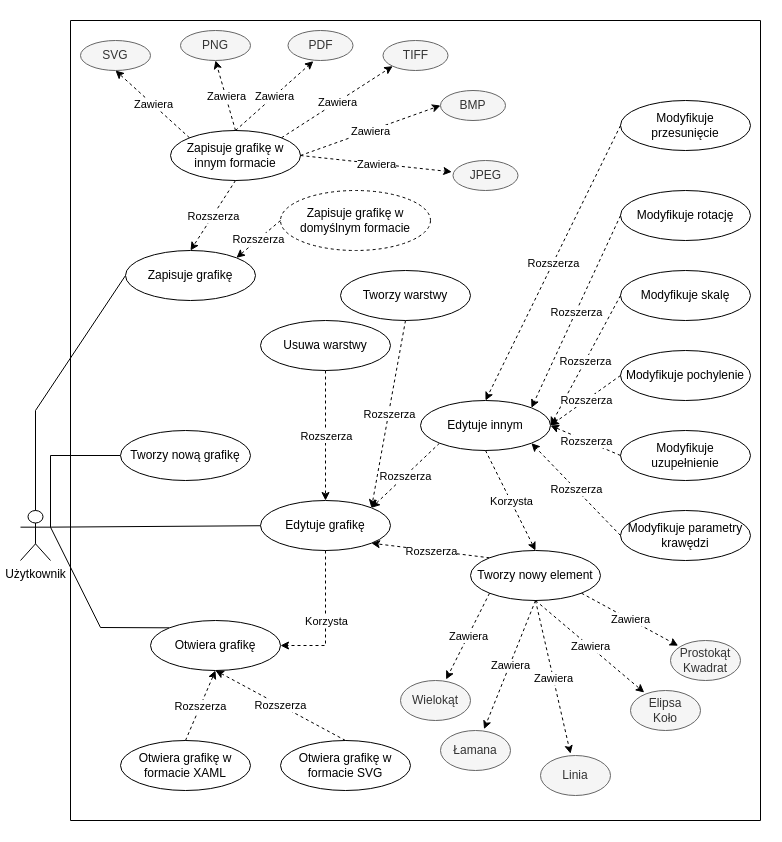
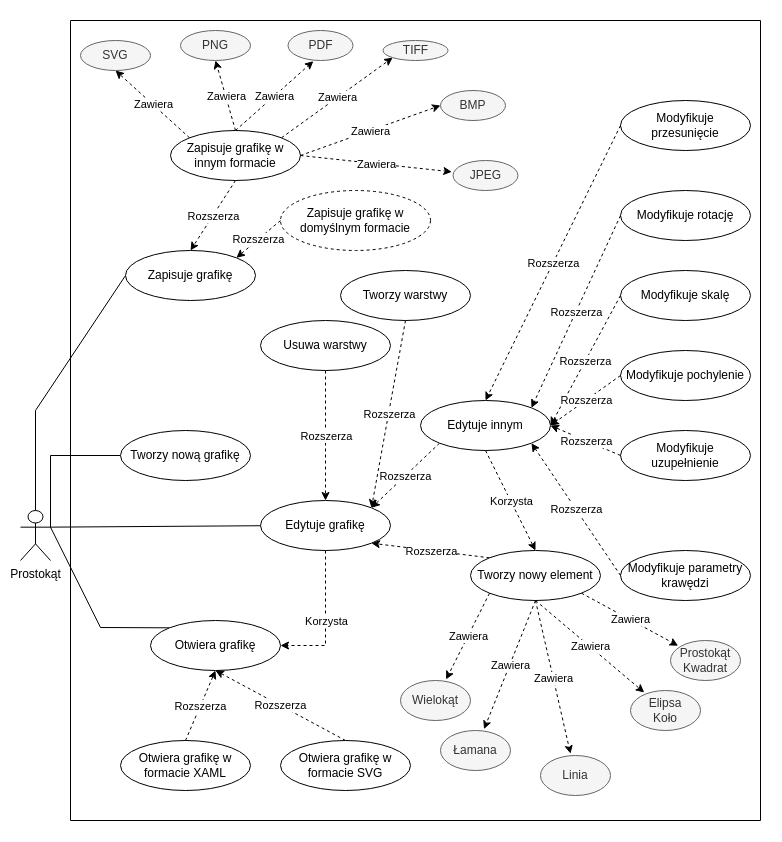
  <mxCell id="0" />
  <mxCell id="1" parent="0" />
- <mxCell id="2" value="Użytkownik" style="shape=umlActor;verticalLabelPosition=bottom;verticalAlign=top;html=1;outlineConnect=0;" parent="1" vertex="1"><mxGeometry x="20" y="510" width="30" height="50" as="geometry" /></mxCell>
+ <mxCell id="2" value="Prostokąt" style="shape=umlActor;verticalLabelPosition=bottom;verticalAlign=top;html=1;outlineConnect=0;" parent="1" vertex="1"><mxGeometry x="20" y="510" width="30" height="50" as="geometry" /></mxCell>
  <mxCell id="3" value="Edytuje grafikę" style="ellipse;whiteSpace=wrap;html=1;" parent="1" vertex="1"><mxGeometry x="260" y="500" width="130" height="50" as="geometry" /></mxCell>
  <mxCell id="4" value="" style="endArrow=none;html=1;rounded=0;entryX=0;entryY=0.5;entryDx=0;entryDy=0;exitX=1;exitY=0.333;exitDx=0;exitDy=0;exitPerimeter=0;" parent="1" edge="1" target="90" source="2"><mxGeometry width="50" height="50" relative="1" as="geometry"><mxPoint x="-50" y="520" as="sourcePoint" /><mxPoint x="40" y="450" as="targetPoint" /><Array as="points"><mxPoint x="50" y="455" /></Array></mxGeometry></mxCell>
  <mxCell id="5" value="" style="endArrow=none;html=1;rounded=0;exitX=1;exitY=0.333;exitDx=0;exitDy=0;exitPerimeter=0;" parent="1" target="3" edge="1" source="2"><mxGeometry width="50" height="50" relative="1" as="geometry"><mxPoint x="50" y="530" as="sourcePoint" /><mxPoint x="-110" y="620" as="targetPoint" /></mxGeometry></mxCell>
  <mxCell id="6" value="" style="endArrow=none;html=1;rounded=0;entryX=0;entryY=0;entryDx=0;entryDy=0;exitX=1;exitY=0.333;exitDx=0;exitDy=0;exitPerimeter=0;" parent="1" target="85" edge="1" source="2"><mxGeometry width="50" height="50" relative="1" as="geometry"><mxPoint x="-65" y="510" as="sourcePoint" /><mxPoint x="190.001" y="539.999" as="targetPoint" /><Array as="points"><mxPoint x="100" y="627" /></Array></mxGeometry></mxCell>
  <mxCell id="7" value="z" style="endArrow=classic;html=1;rounded=0;targetPerimeterSpacing=2;exitX=0.5;exitY=1;exitDx=0;exitDy=0;dashed=1;entryX=1;entryY=0.5;entryDx=0;entryDy=0;" parent="1" source="3" edge="1" target="85"><mxGeometry relative="1" as="geometry"><mxPoint x="275" y="690" as="sourcePoint" /><mxPoint x="150" y="630" as="targetPoint" /><Array as="points"><mxPoint x="325" y="645" /></Array></mxGeometry></mxCell>
  <mxCell id="8" value="Korzysta" style="edgeLabel;resizable=0;html=1;align=center;verticalAlign=middle;" parent="7" connectable="0" vertex="1"><mxGeometry relative="1" as="geometry" /></mxCell>
  <mxCell id="9" value="" style="endArrow=none;html=1;rounded=0;entryX=0;entryY=0.5;entryDx=0;entryDy=0;exitX=0.5;exitY=0;exitDx=0;exitDy=0;exitPerimeter=0;" parent="1" target="78" edge="1" source="2"><mxGeometry width="50" height="50" relative="1" as="geometry"><mxPoint x="-50" y="520" as="sourcePoint" /><mxPoint x="40" y="410" as="targetPoint" /><Array as="points"><mxPoint x="35" y="410" /></Array></mxGeometry></mxCell>
  <mxCell id="10" value="" style="endArrow=classic;html=1;rounded=0;targetPerimeterSpacing=2;entryX=1;entryY=0;entryDx=0;entryDy=0;exitX=0;exitY=1;exitDx=0;exitDy=0;dashed=1;" parent="1" source="24" target="3" edge="1"><mxGeometry relative="1" as="geometry"><mxPoint x="400" y="455" as="sourcePoint" /><mxPoint x="400" y="565" as="targetPoint" /></mxGeometry></mxCell>
  <mxCell id="11" value="Rozszerza" style="edgeLabel;resizable=0;html=1;align=center;verticalAlign=middle;" parent="10" connectable="0" vertex="1"><mxGeometry relative="1" as="geometry" /></mxCell>
  <mxCell id="12" value="" style="endArrow=classic;html=1;rounded=0;targetPerimeterSpacing=2;entryX=1;entryY=1;entryDx=0;entryDy=0;exitX=0;exitY=0;exitDx=0;exitDy=0;dashed=1;" parent="1" source="38" target="3" edge="1"><mxGeometry relative="1" as="geometry"><mxPoint x="423.871" y="507.613" as="sourcePoint" /><mxPoint x="375" y="570" as="targetPoint" /></mxGeometry></mxCell>
  <mxCell id="13" value="Rozszerza" style="edgeLabel;resizable=0;html=1;align=center;verticalAlign=middle;" parent="12" connectable="0" vertex="1"><mxGeometry relative="1" as="geometry" /></mxCell>
  <mxCell id="14" value="" style="endArrow=classic;html=1;rounded=0;dashed=1;targetPerimeterSpacing=2;exitX=0.5;exitY=1;exitDx=0;exitDy=0;entryX=1;entryY=0;entryDx=0;entryDy=0;" parent="1" source="42" target="3" edge="1"><mxGeometry relative="1" as="geometry"><mxPoint x="450" y="305" as="sourcePoint" /><mxPoint x="295" y="500" as="targetPoint" /></mxGeometry></mxCell>
  <mxCell id="15" value="Rozszerza" style="edgeLabel;resizable=0;html=1;align=center;verticalAlign=middle;" parent="14" connectable="0" vertex="1"><mxGeometry relative="1" as="geometry" /></mxCell>
  <mxCell id="16" value="" style="endArrow=classic;html=1;rounded=0;dashed=1;targetPerimeterSpacing=2;exitX=0.5;exitY=1;exitDx=0;exitDy=0;entryX=0.5;entryY=0;entryDx=0;entryDy=0;" parent="1" source="41" edge="1" target="3"><mxGeometry relative="1" as="geometry"><mxPoint x="340" y="372.58" as="sourcePoint" /><mxPoint x="296.207" y="499.997" as="targetPoint" /></mxGeometry></mxCell>
  <mxCell id="17" value="Rozszerza" style="edgeLabel;resizable=0;html=1;align=center;verticalAlign=middle;" parent="16" connectable="0" vertex="1"><mxGeometry relative="1" as="geometry" /></mxCell>
  <mxCell id="18" value="" style="swimlane;startSize=0;" vertex="1" parent="1"><mxGeometry x="70" y="20" width="690" height="800" as="geometry" /></mxCell>
  <mxCell id="19" value="Modyfikuje przesunięcie" style="ellipse;whiteSpace=wrap;html=1;" parent="18" vertex="1"><mxGeometry x="550" y="80" width="130" height="50" as="geometry" /></mxCell>
  <mxCell id="20" value="Modyfikuje rotację" style="ellipse;whiteSpace=wrap;html=1;" parent="18" vertex="1"><mxGeometry x="550" y="170" width="130" height="50" as="geometry" /></mxCell>
  <mxCell id="21" value="Modyfikuje skalę" style="ellipse;whiteSpace=wrap;html=1;" parent="18" vertex="1"><mxGeometry x="550" y="250" width="130" height="50" as="geometry" /></mxCell>
  <mxCell id="22" value="Modyfikuje pochylenie" style="ellipse;whiteSpace=wrap;html=1;" parent="18" vertex="1"><mxGeometry x="550" y="330" width="130" height="50" as="geometry" /></mxCell>
  <mxCell id="23" value="Modyfikuje uzupełnienie" style="ellipse;whiteSpace=wrap;html=1;" parent="18" vertex="1"><mxGeometry x="550" y="410" width="130" height="50" as="geometry" /></mxCell>
  <mxCell id="24" value="Edytuje innym" style="ellipse;whiteSpace=wrap;html=1;" parent="18" vertex="1"><mxGeometry x="350" y="380" width="130" height="50" as="geometry" /></mxCell>
  <mxCell id="25" value="" style="endArrow=classic;html=1;rounded=0;dashed=1;targetPerimeterSpacing=2;exitX=0;exitY=0.5;exitDx=0;exitDy=0;entryX=0.5;entryY=0;entryDx=0;entryDy=0;" parent="18" source="19" target="24" edge="1"><mxGeometry relative="1" as="geometry"><mxPoint x="340" y="310" as="sourcePoint" /><mxPoint x="440" y="310" as="targetPoint" /></mxGeometry></mxCell>
  <mxCell id="26" value="Rozszerza" style="edgeLabel;resizable=0;html=1;align=center;verticalAlign=middle;" parent="25" connectable="0" vertex="1"><mxGeometry relative="1" as="geometry" /></mxCell>
  <mxCell id="27" value="" style="endArrow=classic;html=1;rounded=0;dashed=1;targetPerimeterSpacing=2;exitX=0;exitY=0.5;exitDx=0;exitDy=0;entryX=1;entryY=0;entryDx=0;entryDy=0;" parent="18" source="20" target="24" edge="1"><mxGeometry relative="1" as="geometry"><mxPoint x="500.0" y="360.0" as="sourcePoint" /><mxPoint x="440.0" y="490.0" as="targetPoint" /></mxGeometry></mxCell>
  <mxCell id="28" value="Rozszerza" style="edgeLabel;resizable=0;html=1;align=center;verticalAlign=middle;" parent="27" connectable="0" vertex="1"><mxGeometry relative="1" as="geometry" /></mxCell>
  <mxCell id="29" value="" style="endArrow=classic;html=1;rounded=0;dashed=1;targetPerimeterSpacing=2;exitX=0;exitY=0.5;exitDx=0;exitDy=0;entryX=1;entryY=0.5;entryDx=0;entryDy=0;" parent="18" source="21" target="24" edge="1"><mxGeometry relative="1" as="geometry"><mxPoint x="500.0" y="440.0" as="sourcePoint" /><mxPoint x="440.0" y="500.0" as="targetPoint" /></mxGeometry></mxCell>
  <mxCell id="30" value="Rozszerza" style="edgeLabel;resizable=0;html=1;align=center;verticalAlign=middle;" parent="29" connectable="0" vertex="1"><mxGeometry relative="1" as="geometry" /></mxCell>
  <mxCell id="31" value="" style="endArrow=classic;html=1;rounded=0;dashed=1;targetPerimeterSpacing=2;exitX=0;exitY=0.5;exitDx=0;exitDy=0;entryX=1;entryY=0.5;entryDx=0;entryDy=0;" parent="18" source="23" target="24" edge="1"><mxGeometry relative="1" as="geometry"><mxPoint x="549.04" y="562.32" as="sourcePoint" /><mxPoint x="450.002" y="499.998" as="targetPoint" /></mxGeometry></mxCell>
  <mxCell id="32" value="Rozszerza" style="edgeLabel;resizable=0;html=1;align=center;verticalAlign=middle;" parent="31" connectable="0" vertex="1"><mxGeometry relative="1" as="geometry" /></mxCell>
  <mxCell id="33" value="" style="endArrow=classic;html=1;rounded=0;dashed=1;targetPerimeterSpacing=2;exitX=0;exitY=0.5;exitDx=0;exitDy=0;entryX=1;entryY=0.5;entryDx=0;entryDy=0;" parent="18" source="22" edge="1" target="24"><mxGeometry relative="1" as="geometry"><mxPoint x="520.0" y="480.0" as="sourcePoint" /><mxPoint x="440" y="425" as="targetPoint" /></mxGeometry></mxCell>
  <mxCell id="34" value="Rozszerza" style="edgeLabel;resizable=0;html=1;align=center;verticalAlign=middle;" parent="33" connectable="0" vertex="1"><mxGeometry relative="1" as="geometry" /></mxCell>
- <mxCell id="35" value="Modyfikuje parametry krawędzi" style="ellipse;whiteSpace=wrap;html=1;" parent="18" vertex="1"><mxGeometry x="550" y="490" width="130" height="50" as="geometry" /></mxCell>
+ <mxCell id="35" value="Modyfikuje parametry krawędzi" style="ellipse;whiteSpace=wrap;html=1;" parent="18" vertex="1"><mxGeometry x="550" y="530" width="130" height="50" as="geometry" /></mxCell>
  <mxCell id="36" value="" style="endArrow=classic;html=1;rounded=0;dashed=1;targetPerimeterSpacing=2;exitX=0;exitY=0.5;exitDx=0;exitDy=0;entryX=1;entryY=1;entryDx=0;entryDy=0;" parent="18" target="24" edge="1" source="35"><mxGeometry relative="1" as="geometry"><mxPoint x="530" y="570" as="sourcePoint" /><mxPoint x="440" y="490" as="targetPoint" /></mxGeometry></mxCell>
  <mxCell id="37" value="Rozszerza" style="edgeLabel;resizable=0;html=1;align=center;verticalAlign=middle;" parent="36" connectable="0" vertex="1"><mxGeometry relative="1" as="geometry" /></mxCell>
  <mxCell id="38" value="Tworzy nowy element" style="ellipse;whiteSpace=wrap;html=1;" parent="18" vertex="1"><mxGeometry x="400" y="530" width="130" height="50" as="geometry" /></mxCell>
  <mxCell id="39" value="" style="endArrow=classic;html=1;rounded=0;targetPerimeterSpacing=2;entryX=0.5;entryY=0;entryDx=0;entryDy=0;exitX=0.5;exitY=1;exitDx=0;exitDy=0;dashed=1;" parent="18" source="24" target="38" edge="1"><mxGeometry relative="1" as="geometry"><mxPoint x="280" y="480" as="sourcePoint" /><mxPoint x="380" y="480" as="targetPoint" /></mxGeometry></mxCell>
  <mxCell id="40" value="Korzysta" style="edgeLabel;resizable=0;html=1;align=center;verticalAlign=middle;" parent="39" connectable="0" vertex="1"><mxGeometry relative="1" as="geometry" /></mxCell>
  <mxCell id="41" value="Usuwa warstwy" style="ellipse;whiteSpace=wrap;html=1;" parent="18" vertex="1"><mxGeometry x="190" y="300" width="130" height="50" as="geometry" /></mxCell>
  <mxCell id="42" value="Tworzy warstwy" style="ellipse;whiteSpace=wrap;html=1;" parent="18" vertex="1"><mxGeometry x="270" y="250" width="130" height="50" as="geometry" /></mxCell>
  <mxCell id="43" value="Prostokąt&lt;br&gt;Kwadrat" style="ellipse;whiteSpace=wrap;html=1;fillColor=#f5f5f5;fontColor=#333333;strokeColor=#666666;" parent="18" vertex="1"><mxGeometry x="600" y="620" width="70" height="40" as="geometry" /></mxCell>
  <mxCell id="44" value="" style="endArrow=classic;html=1;rounded=0;dashed=1;targetPerimeterSpacing=2;exitX=1;exitY=1;exitDx=0;exitDy=0;" parent="18" source="38" target="43" edge="1"><mxGeometry relative="1" as="geometry"><mxPoint x="380" y="685" as="sourcePoint" /><mxPoint x="650" y="610" as="targetPoint" /></mxGeometry></mxCell>
  <mxCell id="45" value="Zawiera" style="edgeLabel;resizable=0;html=1;align=center;verticalAlign=middle;" parent="44" connectable="0" vertex="1"><mxGeometry relative="1" as="geometry" /></mxCell>
  <mxCell id="46" value="Elipsa&lt;br&gt;Koło" style="ellipse;whiteSpace=wrap;html=1;fillColor=#f5f5f5;fontColor=#333333;strokeColor=#666666;" parent="18" vertex="1"><mxGeometry x="560" y="670" width="70" height="40" as="geometry" /></mxCell>
  <mxCell id="47" value="" style="endArrow=classic;html=1;rounded=0;dashed=1;targetPerimeterSpacing=2;exitX=0.5;exitY=1;exitDx=0;exitDy=0;" parent="18" source="38" target="46" edge="1"><mxGeometry relative="1" as="geometry"><mxPoint x="360.962" y="652.678" as="sourcePoint" /><mxPoint x="590" y="660" as="targetPoint" /></mxGeometry></mxCell>
  <mxCell id="48" value="Zawiera" style="edgeLabel;resizable=0;html=1;align=center;verticalAlign=middle;" parent="47" connectable="0" vertex="1"><mxGeometry relative="1" as="geometry" /></mxCell>
  <mxCell id="49" value="Linia" style="ellipse;whiteSpace=wrap;html=1;fillColor=#f5f5f5;fontColor=#333333;strokeColor=#666666;" parent="18" vertex="1"><mxGeometry x="470" y="735" width="70" height="40" as="geometry" /></mxCell>
  <mxCell id="50" value="" style="endArrow=classic;html=1;rounded=0;dashed=1;targetPerimeterSpacing=2;exitX=0.5;exitY=1;exitDx=0;exitDy=0;" parent="18" source="38" target="49" edge="1"><mxGeometry relative="1" as="geometry"><mxPoint x="325" y="620" as="sourcePoint" /><mxPoint x="440" y="690" as="targetPoint" /></mxGeometry></mxCell>
  <mxCell id="51" value="Zawiera" style="edgeLabel;resizable=0;html=1;align=center;verticalAlign=middle;" parent="50" connectable="0" vertex="1"><mxGeometry relative="1" as="geometry" /></mxCell>
  <mxCell id="52" value="Łamana" style="ellipse;whiteSpace=wrap;html=1;fillColor=#f5f5f5;fontColor=#333333;strokeColor=#666666;" parent="18" vertex="1"><mxGeometry x="370" y="710" width="70" height="40" as="geometry" /></mxCell>
  <mxCell id="53" value="" style="endArrow=classic;html=1;rounded=0;dashed=1;targetPerimeterSpacing=2;exitX=0.5;exitY=1;exitDx=0;exitDy=0;" parent="18" source="38" target="52" edge="1"><mxGeometry relative="1" as="geometry"><mxPoint x="338.94" y="616.32" as="sourcePoint" /><mxPoint x="350" y="693.68" as="targetPoint" /></mxGeometry></mxCell>
  <mxCell id="54" value="Zawiera" style="edgeLabel;resizable=0;html=1;align=center;verticalAlign=middle;" parent="53" connectable="0" vertex="1"><mxGeometry relative="1" as="geometry" /></mxCell>
  <mxCell id="55" value="Wielokąt" style="ellipse;whiteSpace=wrap;html=1;fillColor=#f5f5f5;fontColor=#333333;strokeColor=#666666;" parent="18" vertex="1"><mxGeometry x="330" y="660" width="70" height="40" as="geometry" /></mxCell>
  <mxCell id="56" value="" style="endArrow=classic;html=1;rounded=0;dashed=1;targetPerimeterSpacing=2;exitX=0;exitY=1;exitDx=0;exitDy=0;" parent="18" source="38" target="55" edge="1"><mxGeometry relative="1" as="geometry"><mxPoint x="320" y="590" as="sourcePoint" /><mxPoint x="280" y="637.93" as="targetPoint" /></mxGeometry></mxCell>
  <mxCell id="57" value="Zawiera" style="edgeLabel;resizable=0;html=1;align=center;verticalAlign=middle;" parent="56" connectable="0" vertex="1"><mxGeometry relative="1" as="geometry" /></mxCell>
  <mxCell id="58" value="SVG" style="ellipse;whiteSpace=wrap;html=1;fillColor=#f5f5f5;fontColor=#333333;strokeColor=#666666;" parent="18" vertex="1"><mxGeometry x="10" y="20" width="70" height="30" as="geometry" /></mxCell>
  <mxCell id="59" value="PNG" style="ellipse;whiteSpace=wrap;html=1;fillColor=#f5f5f5;fontColor=#333333;strokeColor=#666666;" parent="18" vertex="1"><mxGeometry x="110" y="10" width="70" height="30" as="geometry" /></mxCell>
  <mxCell id="60" value="PDF" style="ellipse;whiteSpace=wrap;html=1;fillColor=#f5f5f5;fontColor=#333333;strokeColor=#666666;" parent="18" vertex="1"><mxGeometry x="217.5" y="10" width="65" height="30" as="geometry" /></mxCell>
- <mxCell id="61" value="TIFF" style="ellipse;whiteSpace=wrap;html=1;fillColor=#f5f5f5;fontColor=#333333;strokeColor=#666666;" parent="18" vertex="1"><mxGeometry x="312.5" y="20" width="65" height="30" as="geometry" /></mxCell>
+ <mxCell id="61" value="TIFF" style="ellipse;whiteSpace=wrap;html=1;fillColor=#f5f5f5;fontColor=#333333;strokeColor=#666666;" parent="18" vertex="1"><mxGeometry x="312.5" y="20" width="65" height="20" as="geometry" /></mxCell>
  <mxCell id="62" value="BMP" style="ellipse;whiteSpace=wrap;html=1;fillColor=#f5f5f5;fontColor=#333333;strokeColor=#666666;" parent="18" vertex="1"><mxGeometry x="370" y="70" width="65" height="30" as="geometry" /></mxCell>
  <mxCell id="63" value="JPEG" style="ellipse;whiteSpace=wrap;html=1;fillColor=#f5f5f5;fontColor=#333333;strokeColor=#666666;" parent="18" vertex="1"><mxGeometry x="382.5" y="140" width="65" height="30" as="geometry" /></mxCell>
  <mxCell id="64" value="Zapisuje grafikę w innym formacie" style="ellipse;whiteSpace=wrap;html=1;" parent="18" vertex="1"><mxGeometry x="100" y="110" width="130" height="50" as="geometry" /></mxCell>
  <mxCell id="65" value="" style="endArrow=classic;html=1;rounded=0;dashed=1;targetPerimeterSpacing=2;exitX=0;exitY=0;exitDx=0;exitDy=0;entryX=0.5;entryY=1;entryDx=0;entryDy=0;" parent="18" source="64" target="58" edge="1"><mxGeometry relative="1" as="geometry"><mxPoint x="130" y="210" as="sourcePoint" /><mxPoint x="50" y="300" as="targetPoint" /></mxGeometry></mxCell>
  <mxCell id="66" value="Zawiera" style="edgeLabel;resizable=0;html=1;align=center;verticalAlign=middle;" parent="65" connectable="0" vertex="1"><mxGeometry relative="1" as="geometry" /></mxCell>
  <mxCell id="67" value="" style="endArrow=classic;html=1;rounded=0;dashed=1;targetPerimeterSpacing=2;exitX=0.5;exitY=0;exitDx=0;exitDy=0;entryX=0.5;entryY=1;entryDx=0;entryDy=0;" parent="18" source="64" target="59" edge="1"><mxGeometry relative="1" as="geometry"><mxPoint x="182.018" y="157.322" as="sourcePoint" /><mxPoint x="57.98" y="100" as="targetPoint" /></mxGeometry></mxCell>
  <mxCell id="68" value="Zawiera" style="edgeLabel;resizable=0;html=1;align=center;verticalAlign=middle;" parent="67" connectable="0" vertex="1"><mxGeometry relative="1" as="geometry" /></mxCell>
  <mxCell id="69" value="" style="endArrow=classic;html=1;rounded=0;dashed=1;targetPerimeterSpacing=2;exitX=0.5;exitY=0;exitDx=0;exitDy=0;entryX=0.39;entryY=1.022;entryDx=0;entryDy=0;entryPerimeter=0;" parent="18" source="64" target="60" edge="1"><mxGeometry relative="1" as="geometry"><mxPoint x="215" y="150" as="sourcePoint" /><mxPoint x="152.98" y="100" as="targetPoint" /></mxGeometry></mxCell>
  <mxCell id="70" value="Zawiera" style="edgeLabel;resizable=0;html=1;align=center;verticalAlign=middle;" parent="69" connectable="0" vertex="1"><mxGeometry relative="1" as="geometry" /></mxCell>
  <mxCell id="71" value="" style="endArrow=classic;html=1;rounded=0;dashed=1;targetPerimeterSpacing=2;exitX=1;exitY=0;exitDx=0;exitDy=0;entryX=0;entryY=1;entryDx=0;entryDy=0;" parent="18" source="64" target="61" edge="1"><mxGeometry relative="1" as="geometry"><mxPoint x="311.01" y="150" as="sourcePoint" /><mxPoint x="248.99" y="100" as="targetPoint" /></mxGeometry></mxCell>
  <mxCell id="72" value="Zawiera" style="edgeLabel;resizable=0;html=1;align=center;verticalAlign=middle;" parent="71" connectable="0" vertex="1"><mxGeometry relative="1" as="geometry" /></mxCell>
  <mxCell id="73" value="" style="endArrow=classic;html=1;rounded=0;dashed=1;targetPerimeterSpacing=2;exitX=1;exitY=0.5;exitDx=0;exitDy=0;entryX=0;entryY=0.5;entryDx=0;entryDy=0;" parent="18" source="64" target="62" edge="1"><mxGeometry relative="1" as="geometry"><mxPoint x="417.02" y="150" as="sourcePoint" /><mxPoint x="355" y="100" as="targetPoint" /></mxGeometry></mxCell>
  <mxCell id="74" value="Zawiera" style="edgeLabel;resizable=0;html=1;align=center;verticalAlign=middle;" parent="73" connectable="0" vertex="1"><mxGeometry relative="1" as="geometry" /></mxCell>
  <mxCell id="75" value="" style="endArrow=classic;html=1;rounded=0;dashed=1;targetPerimeterSpacing=2;exitX=1;exitY=0.5;exitDx=0;exitDy=0;" parent="18" source="64" target="63" edge="1"><mxGeometry relative="1" as="geometry"><mxPoint x="517.02" y="150" as="sourcePoint" /><mxPoint x="455" y="100" as="targetPoint" /></mxGeometry></mxCell>
  <mxCell id="76" value="Zawiera" style="edgeLabel;resizable=0;html=1;align=center;verticalAlign=middle;" parent="75" connectable="0" vertex="1"><mxGeometry relative="1" as="geometry" /></mxCell>
  <mxCell id="77" value="Zapisuje grafikę w domyślnym formacie" style="ellipse;whiteSpace=wrap;html=1;dashed=1;" parent="18" vertex="1"><mxGeometry x="210" y="170" width="150" height="60" as="geometry" /></mxCell>
  <mxCell id="78" value="Zapisuje grafikę" style="ellipse;whiteSpace=wrap;html=1;" parent="18" vertex="1"><mxGeometry x="55" y="230" width="130" height="50" as="geometry" /></mxCell>
  <mxCell id="79" value="" style="endArrow=classic;html=1;rounded=0;dashed=1;targetPerimeterSpacing=2;exitX=0;exitY=0.5;exitDx=0;exitDy=0;entryX=1;entryY=0;entryDx=0;entryDy=0;" parent="18" source="77" target="78" edge="1"><mxGeometry relative="1" as="geometry"><mxPoint x="185" y="95" as="sourcePoint" /><mxPoint x="30" y="290.0" as="targetPoint" /></mxGeometry></mxCell>
  <mxCell id="80" value="Rozszerza" style="edgeLabel;resizable=0;html=1;align=center;verticalAlign=middle;" parent="79" connectable="0" vertex="1"><mxGeometry relative="1" as="geometry" /></mxCell>
  <mxCell id="81" value="" style="endArrow=classic;html=1;rounded=0;dashed=1;targetPerimeterSpacing=2;exitX=0.5;exitY=1;exitDx=0;exitDy=0;entryX=0.5;entryY=0;entryDx=0;entryDy=0;" parent="18" source="64" target="78" edge="1"><mxGeometry relative="1" as="geometry"><mxPoint x="120" y="280" as="sourcePoint" /><mxPoint x="20" y="280" as="targetPoint" /></mxGeometry></mxCell>
  <mxCell id="82" value="Rozszerza" style="edgeLabel;resizable=0;html=1;align=center;verticalAlign=middle;" parent="81" connectable="0" vertex="1"><mxGeometry relative="1" as="geometry" /></mxCell>
  <mxCell id="83" value="Otwiera grafikę w formacie SVG" style="ellipse;whiteSpace=wrap;html=1;" parent="18" vertex="1"><mxGeometry x="210" y="720" width="130" height="50" as="geometry" /></mxCell>
  <mxCell id="84" value="Otwiera grafikę w formacie XAML" style="ellipse;whiteSpace=wrap;html=1;" parent="18" vertex="1"><mxGeometry x="50" y="720" width="130" height="50" as="geometry" /></mxCell>
  <mxCell id="85" value="Otwiera grafikę" style="ellipse;whiteSpace=wrap;html=1;" parent="18" vertex="1"><mxGeometry x="80" y="600" width="130" height="50" as="geometry" /></mxCell>
  <mxCell id="86" value="" style="endArrow=classic;html=1;rounded=0;dashed=1;targetPerimeterSpacing=2;exitX=0.5;exitY=0;exitDx=0;exitDy=0;entryX=0.5;entryY=1;entryDx=0;entryDy=0;" parent="18" source="84" target="85" edge="1"><mxGeometry relative="1" as="geometry"><mxPoint x="99.04" y="702.32" as="sourcePoint" /><mxPoint x="0.002" y="639.998" as="targetPoint" /></mxGeometry></mxCell>
  <mxCell id="87" value="Rozszerza" style="edgeLabel;resizable=0;html=1;align=center;verticalAlign=middle;" parent="86" connectable="0" vertex="1"><mxGeometry relative="1" as="geometry" /></mxCell>
  <mxCell id="88" value="" style="endArrow=classic;html=1;rounded=0;dashed=1;targetPerimeterSpacing=2;exitX=0.5;exitY=0;exitDx=0;exitDy=0;entryX=0.5;entryY=1;entryDx=0;entryDy=0;" parent="18" source="83" target="85" edge="1"><mxGeometry relative="1" as="geometry"><mxPoint x="110" y="720" as="sourcePoint" /><mxPoint x="150" y="640" as="targetPoint" /></mxGeometry></mxCell>
  <mxCell id="89" value="Rozszerza" style="edgeLabel;resizable=0;html=1;align=center;verticalAlign=middle;" parent="88" connectable="0" vertex="1"><mxGeometry relative="1" as="geometry" /></mxCell>
  <mxCell id="90" value="Tworzy nową grafikę" style="ellipse;whiteSpace=wrap;html=1;" parent="18" vertex="1"><mxGeometry x="50" y="410" width="130" height="50" as="geometry" /></mxCell>
